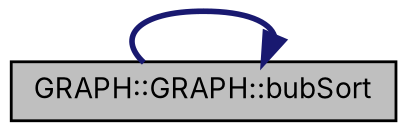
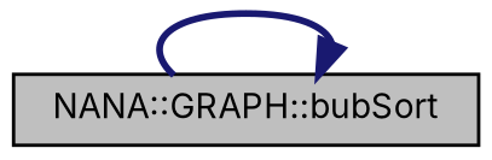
  digraph {
    rankdir=LR
    fontname=Inter
-   n1 [color=black fillcolor=grey75 fontcolor=black fontname=Inter fontsize=10 height=0.2 label="GRAPH::GRAPH::bubSort" shape=record style=filled width=0.4]
+   n1 [color=black fillcolor=grey75 fontcolor=black fontname=Inter fontsize=10 height=0.2 label="NANA::GRAPH::bubSort" shape=record style=filled width=0.4]
    n1 -> n1 [color=midnightblue fontname=Inter fontsize=10 labelfontname=Helvetica labelfontsize=10 style=bold]
  }
